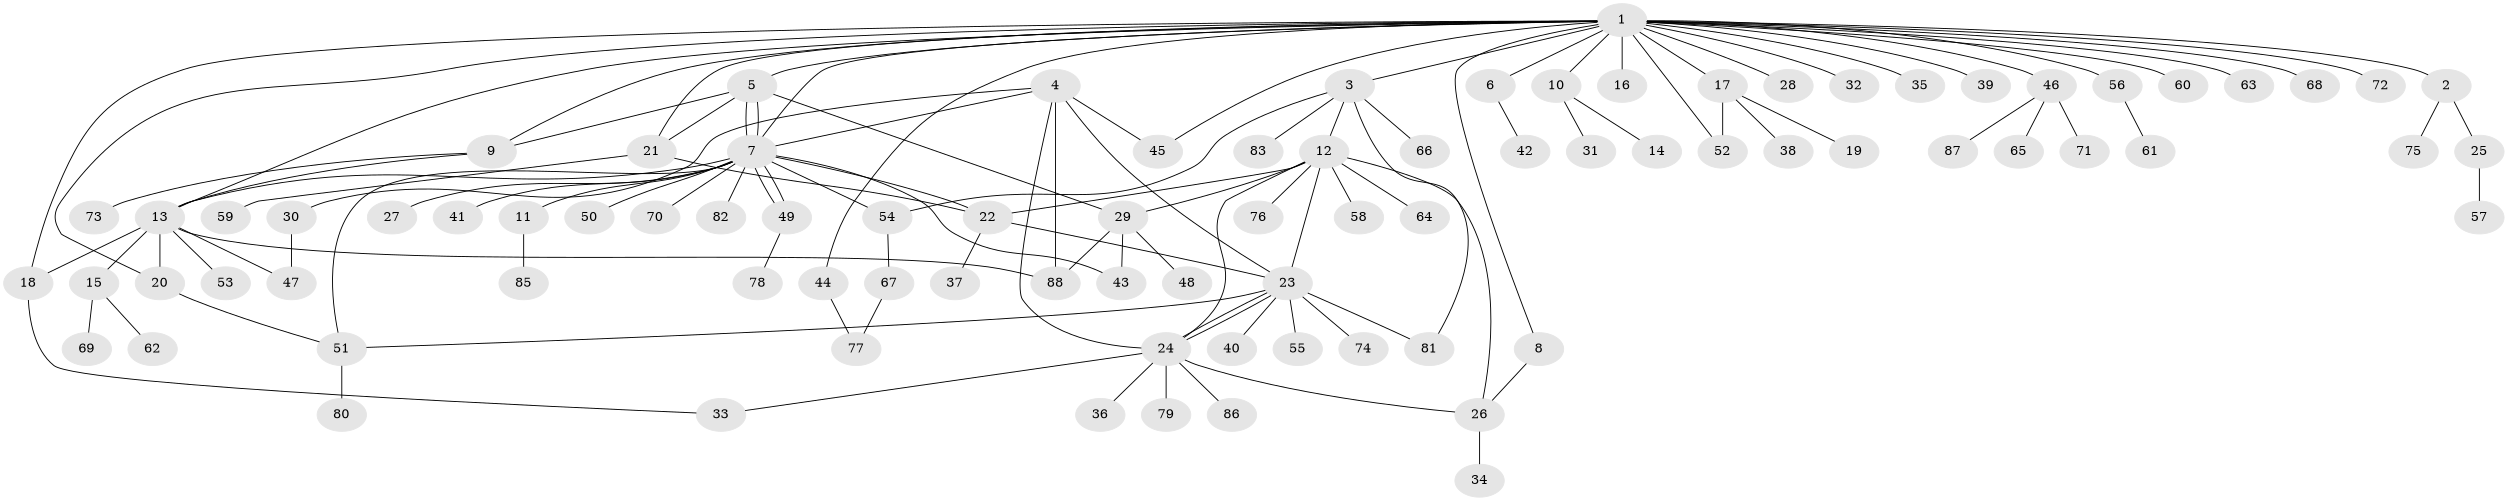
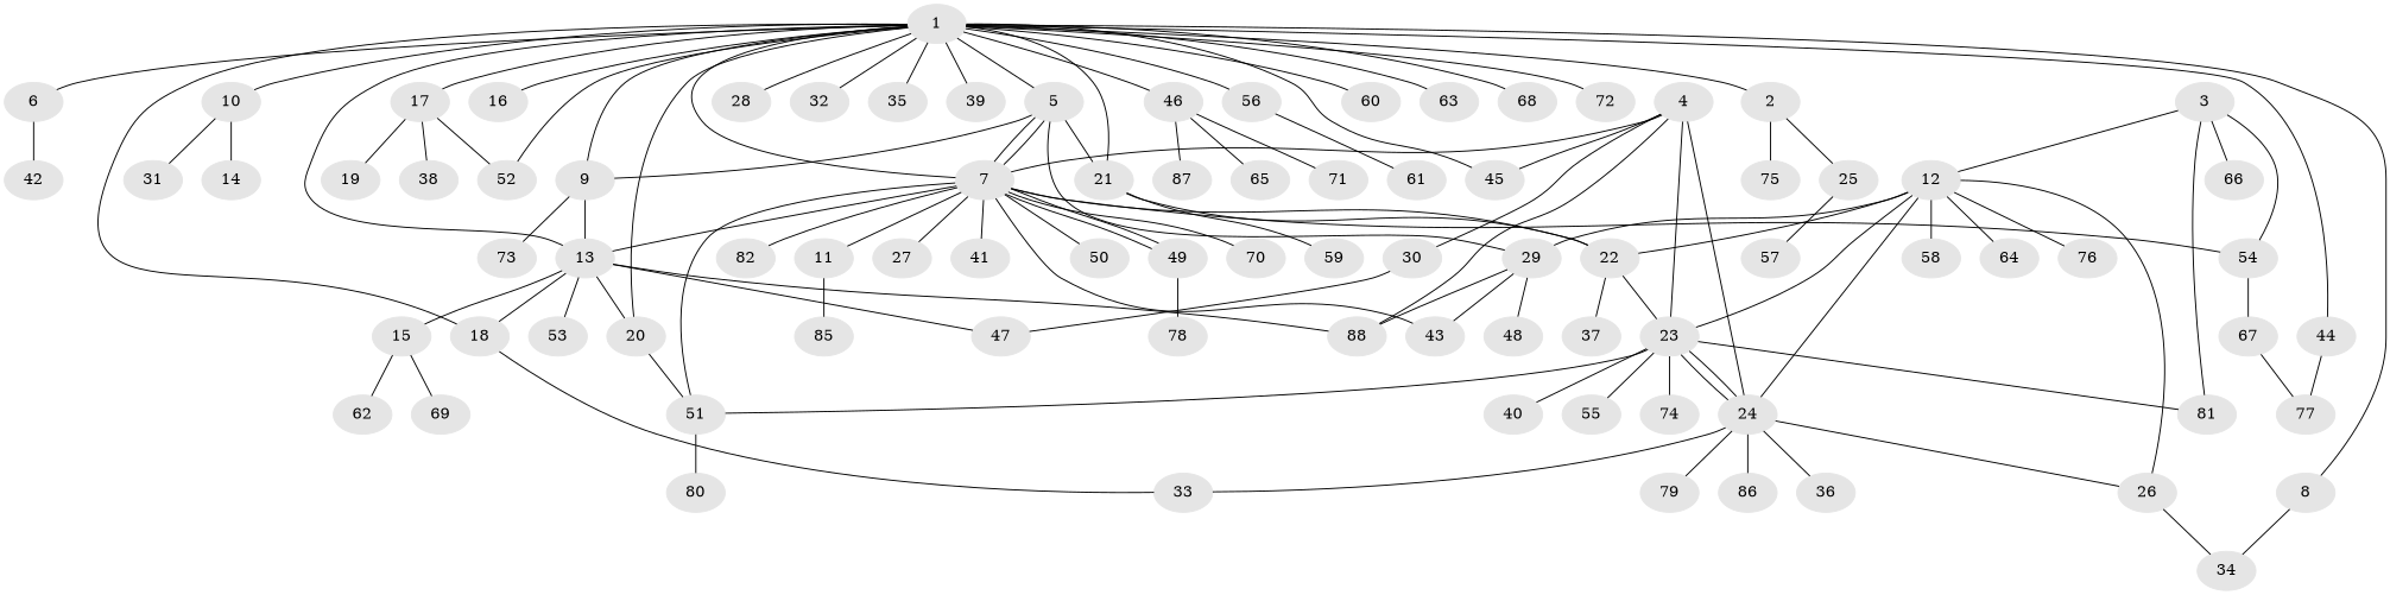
  graph {
    node [color=gray90 style=filled]
    1
    2
    3
    5
    6
    8
    9
    10
    13
    16
    17
    18
    20
    21
    28
    32
    35
    39
    44
    45
    46
    52
    56
    60
    63
    68
    72
    7
    25
    75
    12
    54
    66
    81
-   83
    4
    23
    24
    30
    n40 [label=88]
    29
    42
    34
    73
    14
    31
    15
    47
    53
    19
    38
    33
    51
    22
    59
    77
    65
    71
    87
    61
    57
    26
    58
    64
    76
    67
    11
    27
    41
    43
    49
    50
    70
    82
    40
    55
    74
    36
    79
    86
    48
    85
    37
    78
    80
    62
    69
    1 -- 2
-   1 -- 3
    1 -- 5
    1 -- 6
    1 -- 8
    1 -- 9
    1 -- 10
    1 -- 13
    1 -- 16
    1 -- 17
    1 -- 18
    1 -- 20
    1 -- 21
    1 -- 28
    1 -- 32
    1 -- 35
    1 -- 39
    1 -- 44
    1 -- 45
    1 -- 46
    1 -- 52
    1 -- 56
    1 -- 60
    1 -- 63
    1 -- 68
    1 -- 72
    1 -- 7
    2 -- 25
    2 -- 75
    3 -- 12
    3 -- 54
    3 -- 66
    3 -- 81
-   3 -- 83
    5 -- 9
    5 -- 21
    5 -- 7
    5 -- 7
    5 -- 29
    6 -- 42
-   8 -- 26
+   8 -- 34
    9 -- 13
    9 -- 73
    10 -- 14
    10 -- 31
    13 -- 18
    13 -- 20
    13 -- n40
    13 -- 15
    13 -- 47
    13 -- 53
    17 -- 52
    17 -- 19
    17 -- 38
    18 -- 33
    20 -- 51
    21 -- 22
    21 -- 59
    44 -- 77
    46 -- 65
    46 -- 71
    46 -- 87
    56 -- 61
    7 -- 13
    7 -- 54
    7 -- 51
    7 -- 22
    7 -- 11
    7 -- 27
    7 -- 41
    7 -- 43
    7 -- 49
    7 -- 49
    7 -- 50
    7 -- 70
    7 -- 82
    25 -- 57
    12 -- 23
    12 -- 24
    12 -- 29
    12 -- 22
    12 -- 26
    12 -- 58
    12 -- 64
    12 -- 76
    54 -- 67
    4 -- 45
    4 -- 7
    4 -- 23
    4 -- 24
    4 -- 30
    4 -- n40
    23 -- 81
    23 -- 24
    23 -- 24
    23 -- 51
    23 -- 40
    23 -- 55
    23 -- 74
    24 -- 33
    24 -- 26
    24 -- 36
    24 -- 79
    24 -- 86
    30 -- 47
    29 -- n40
    29 -- 43
    29 -- 48
    15 -- 62
    15 -- 69
    51 -- 80
    22 -- 23
    22 -- 37
    26 -- 34
    67 -- 77
    11 -- 85
    49 -- 78
  }
